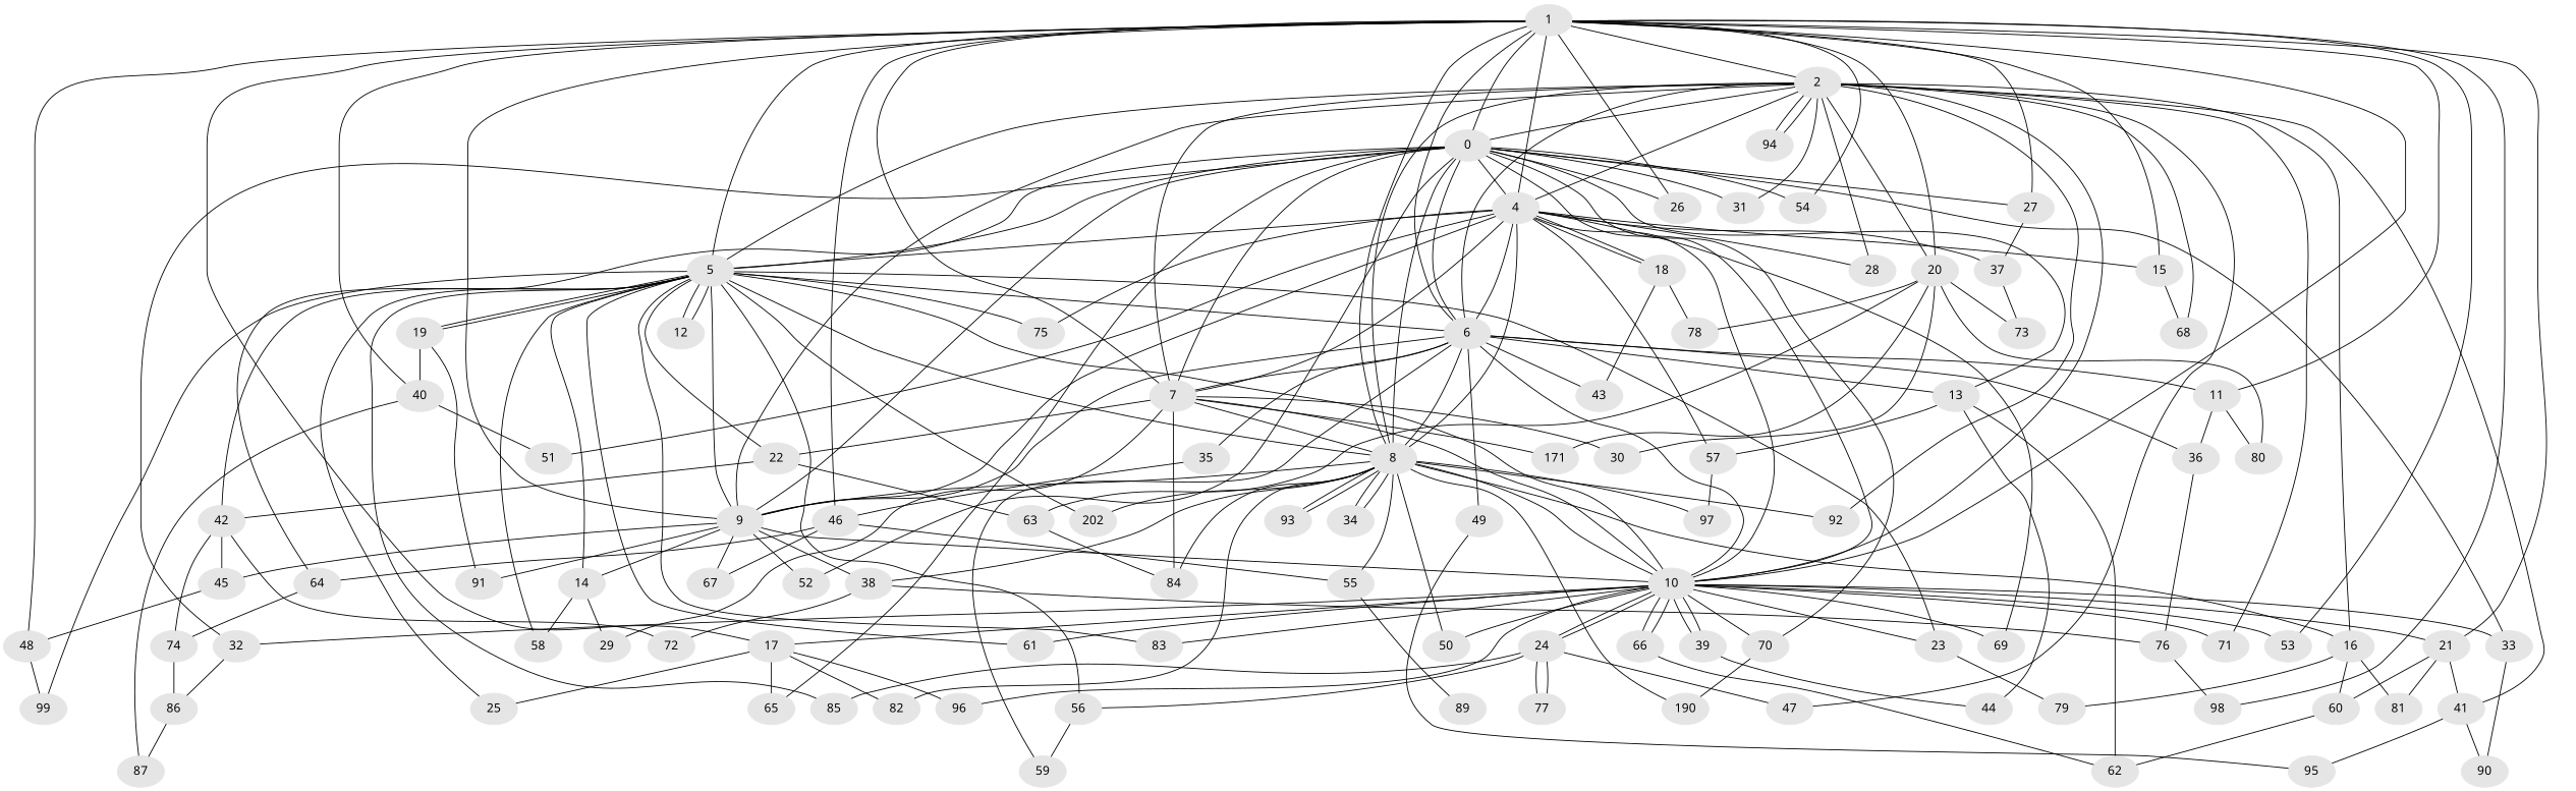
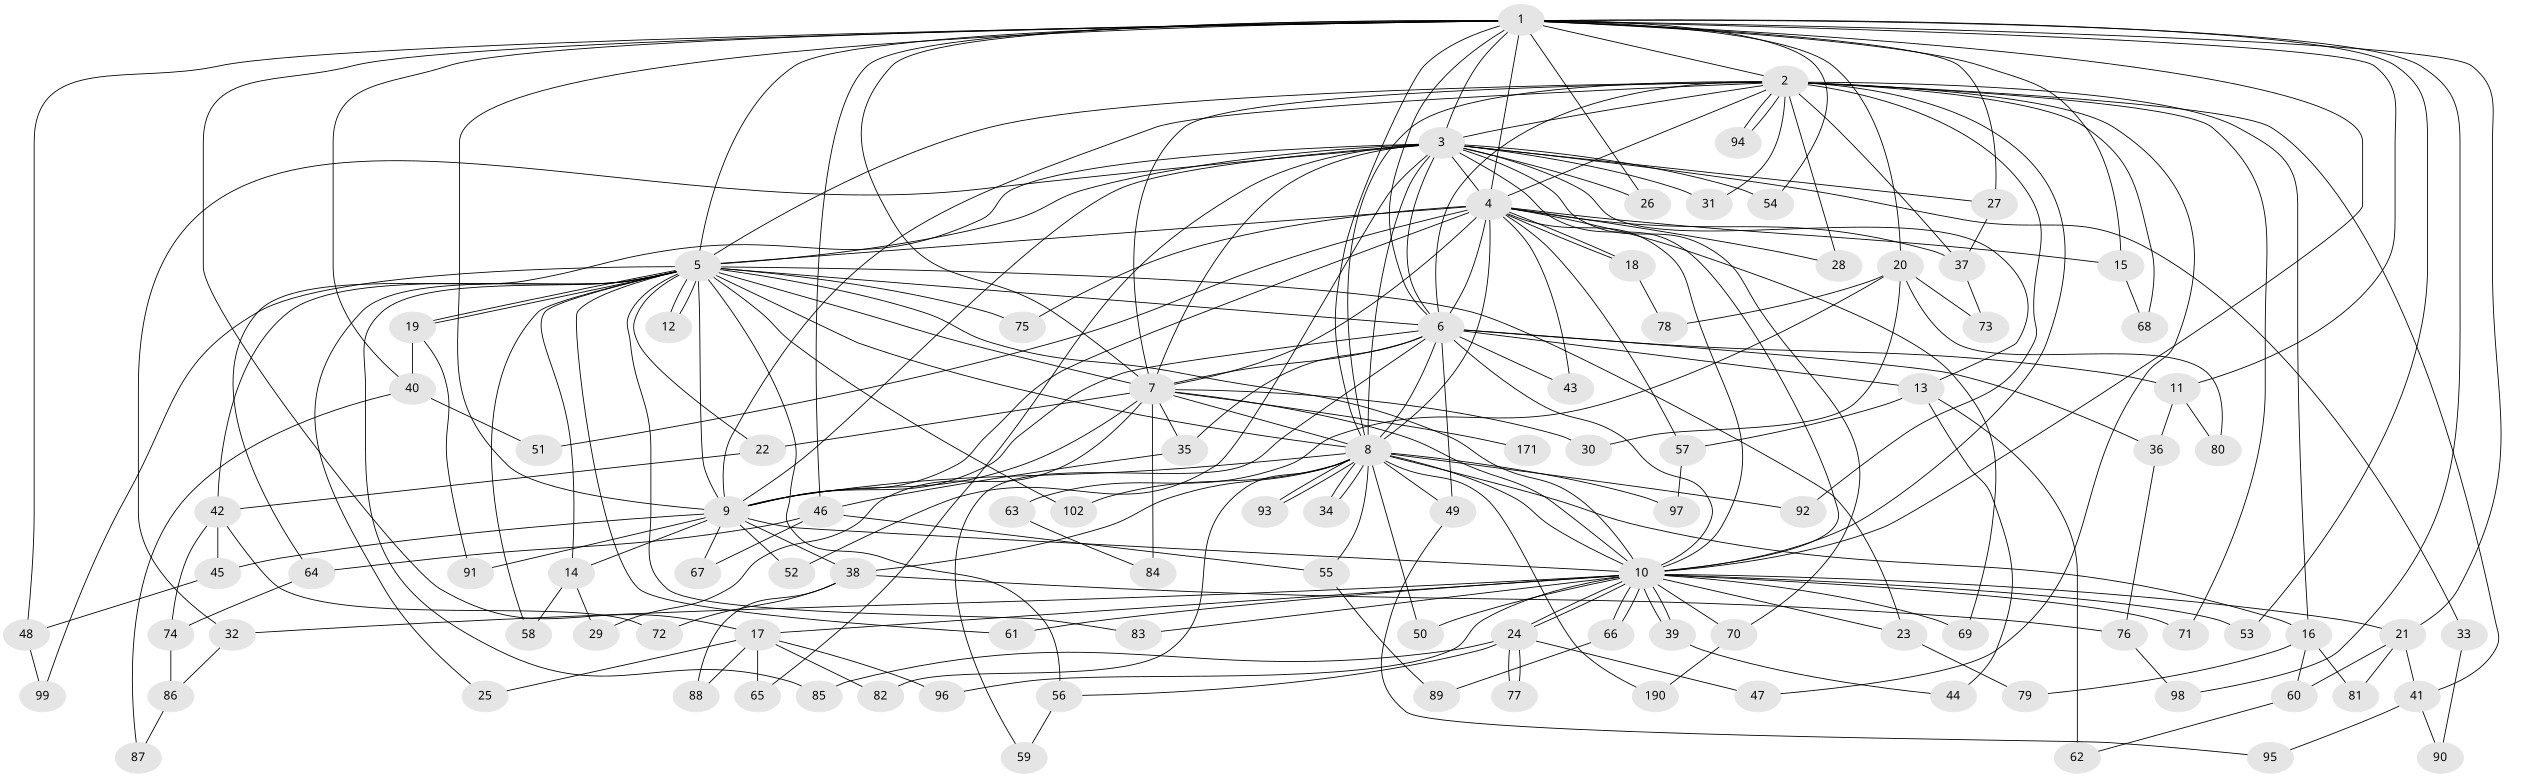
  graph {
    fontname="Noto Sans"
    node [color=gray90 fontname="Noto Sans" style=filled]
    edge [fontname="Noto Sans"]
    1
    2
-   3 [label=0]
+   3
    4
    5
    6
    7
    8
    9
    10
    11
    15
    17
    20
    21
    26
    27
    40
    46
    48
    53
    54
    98
    16
    28
    31
    41
    47
    68
    71
    92
    94
    13
    32
    33
    52
    64
    65
    70
    18
    37
    43
    51
    57
    69
    75
    12
    14
    19
    22
    23
    25
    42
    56
    58
    61
    83
    85
    99
-   102 [label=202]
+   102
    35
    36
    49
    59
    29
    30
    84
    n68 [label=171]
    34
    38
    50
    55
    82
    93
    97
    n76 [label=190]
    45
    67
    91
    24
    39
    66
    96
    80
+   88
    78
    63
    73
    60
    81
    87
    79
    90
    95
    44
    62
    86
    74
    72
    76
    89
    77
    1 -- 2
    1 -- 3
    1 -- 4
    1 -- 5
    1 -- 6
    1 -- 7
    1 -- 8
    1 -- 9
    1 -- 10
    1 -- 11
    1 -- 15
    1 -- 17
    1 -- 20
    1 -- 21
    1 -- 26
    1 -- 27
    1 -- 40
    1 -- 46
    1 -- 48
    1 -- 53
    1 -- 54
    1 -- 98
    2 -- 3
    2 -- 4
    2 -- 5
    2 -- 6
    2 -- 7
    2 -- 8
    2 -- 9
    2 -- 10
-   2 -- 20
+   2 -- 37
    2 -- 16
    2 -- 28
    2 -- 31
    2 -- 41
    2 -- 47
    2 -- 68
    2 -- 71
    2 -- 92
    2 -- 94
    2 -- 94
    3 -- 4
    3 -- 5
    3 -- 6
    3 -- 7
    3 -- 8
    3 -- 9
    3 -- 10
    3 -- 26
    3 -- 27
    3 -- 54
    3 -- 31
    3 -- 13
    3 -- 32
    3 -- 33
    3 -- 52
    3 -- 64
    3 -- 65
    3 -- 70
    4 -- 5
    4 -- 6
    4 -- 7
    4 -- 8
    4 -- 9
    4 -- 10
    4 -- 15
    4 -- 28
    4 -- 18
    4 -- 18
    4 -- 37
-   18 -- 43
+   4 -- 43
    4 -- 51
    4 -- 57
    4 -- 69
    4 -- 75
    5 -- 6
+   5 -- 7
    5 -- 8
    5 -- 9
    5 -- 10
    5 -- 75
    5 -- 12
    5 -- 12
    5 -- 14
    5 -- 19
    5 -- 19
    5 -- 22
    5 -- 23
    5 -- 25
    5 -- 42
    5 -- 56
    5 -- 58
    5 -- 61
    5 -- 83
    5 -- 85
    5 -- 99
    5 -- 102
    6 -- 7
    6 -- 8
    6 -- 9
    6 -- 10
    6 -- 11
    6 -- 13
    6 -- 43
    6 -- 35
    6 -- 36
    6 -- 49
    6 -- 59
    7 -- 8
+   7 -- 9
    7 -- 10
    7 -- 22
+   7 -- 35
    7 -- 29
    7 -- 30
    7 -- 84
    7 -- n68
    8 -- 9
    8 -- 10
    8 -- 16
    8 -- 92
    8 -- 102
-   8 -- 84
+   8 -- 49
    8 -- 34
    8 -- 34
    8 -- 38
    8 -- 50
    8 -- 55
    8 -- 82
    8 -- 93
    8 -- 93
    8 -- 97
    8 -- n76
    9 -- 10
    9 -- 52
    9 -- 14
    9 -- 38
    9 -- 45
    9 -- 67
    9 -- 91
    10 -- 17
    10 -- 21
    10 -- 53
    10 -- 71
    10 -- 32
-   10 -- 33
    10 -- 70
    10 -- 69
    10 -- 23
    10 -- 61
    10 -- 83
    10 -- 50
    10 -- 24
    10 -- 24
    10 -- 39
    10 -- 39
    10 -- 66
    10 -- 66
    10 -- 96
    11 -- 36
    11 -- 80
    15 -- 68
    17 -- 65
    17 -- 25
    17 -- 82
    17 -- 96
+   17 -- 88
    20 -- 30
-   20 -- n68
    20 -- 80
    20 -- 78
    20 -- 63
    20 -- 73
    21 -- 41
    21 -- 60
    21 -- 81
    27 -- 37
    40 -- 51
    40 -- 87
    46 -- 64
    46 -- 55
    46 -- 67
    48 -- 99
    16 -- 60
    16 -- 81
    16 -- 79
    41 -- 90
    41 -- 95
    13 -- 57
    13 -- 44
    13 -- 62
    32 -- 86
    33 -- 90
    64 -- 74
    70 -- n76
    18 -- 78
    37 -- 73
    57 -- 97
    14 -- 58
    14 -- 29
    19 -- 40
    19 -- 91
    22 -- 42
-   22 -- 63
    23 -- 79
    42 -- 45
    42 -- 74
    42 -- 72
    56 -- 59
    35 -- 46
    36 -- 76
    49 -- 95
+   38 -- 88
    38 -- 72
    38 -- 76
    55 -- 89
    45 -- 48
    24 -- 47
    24 -- 56
    24 -- 85
    24 -- 77
    24 -- 77
    39 -- 44
-   66 -- 62
+   66 -- 89
    63 -- 84
    60 -- 62
    86 -- 87
    74 -- 86
    76 -- 98
  }
